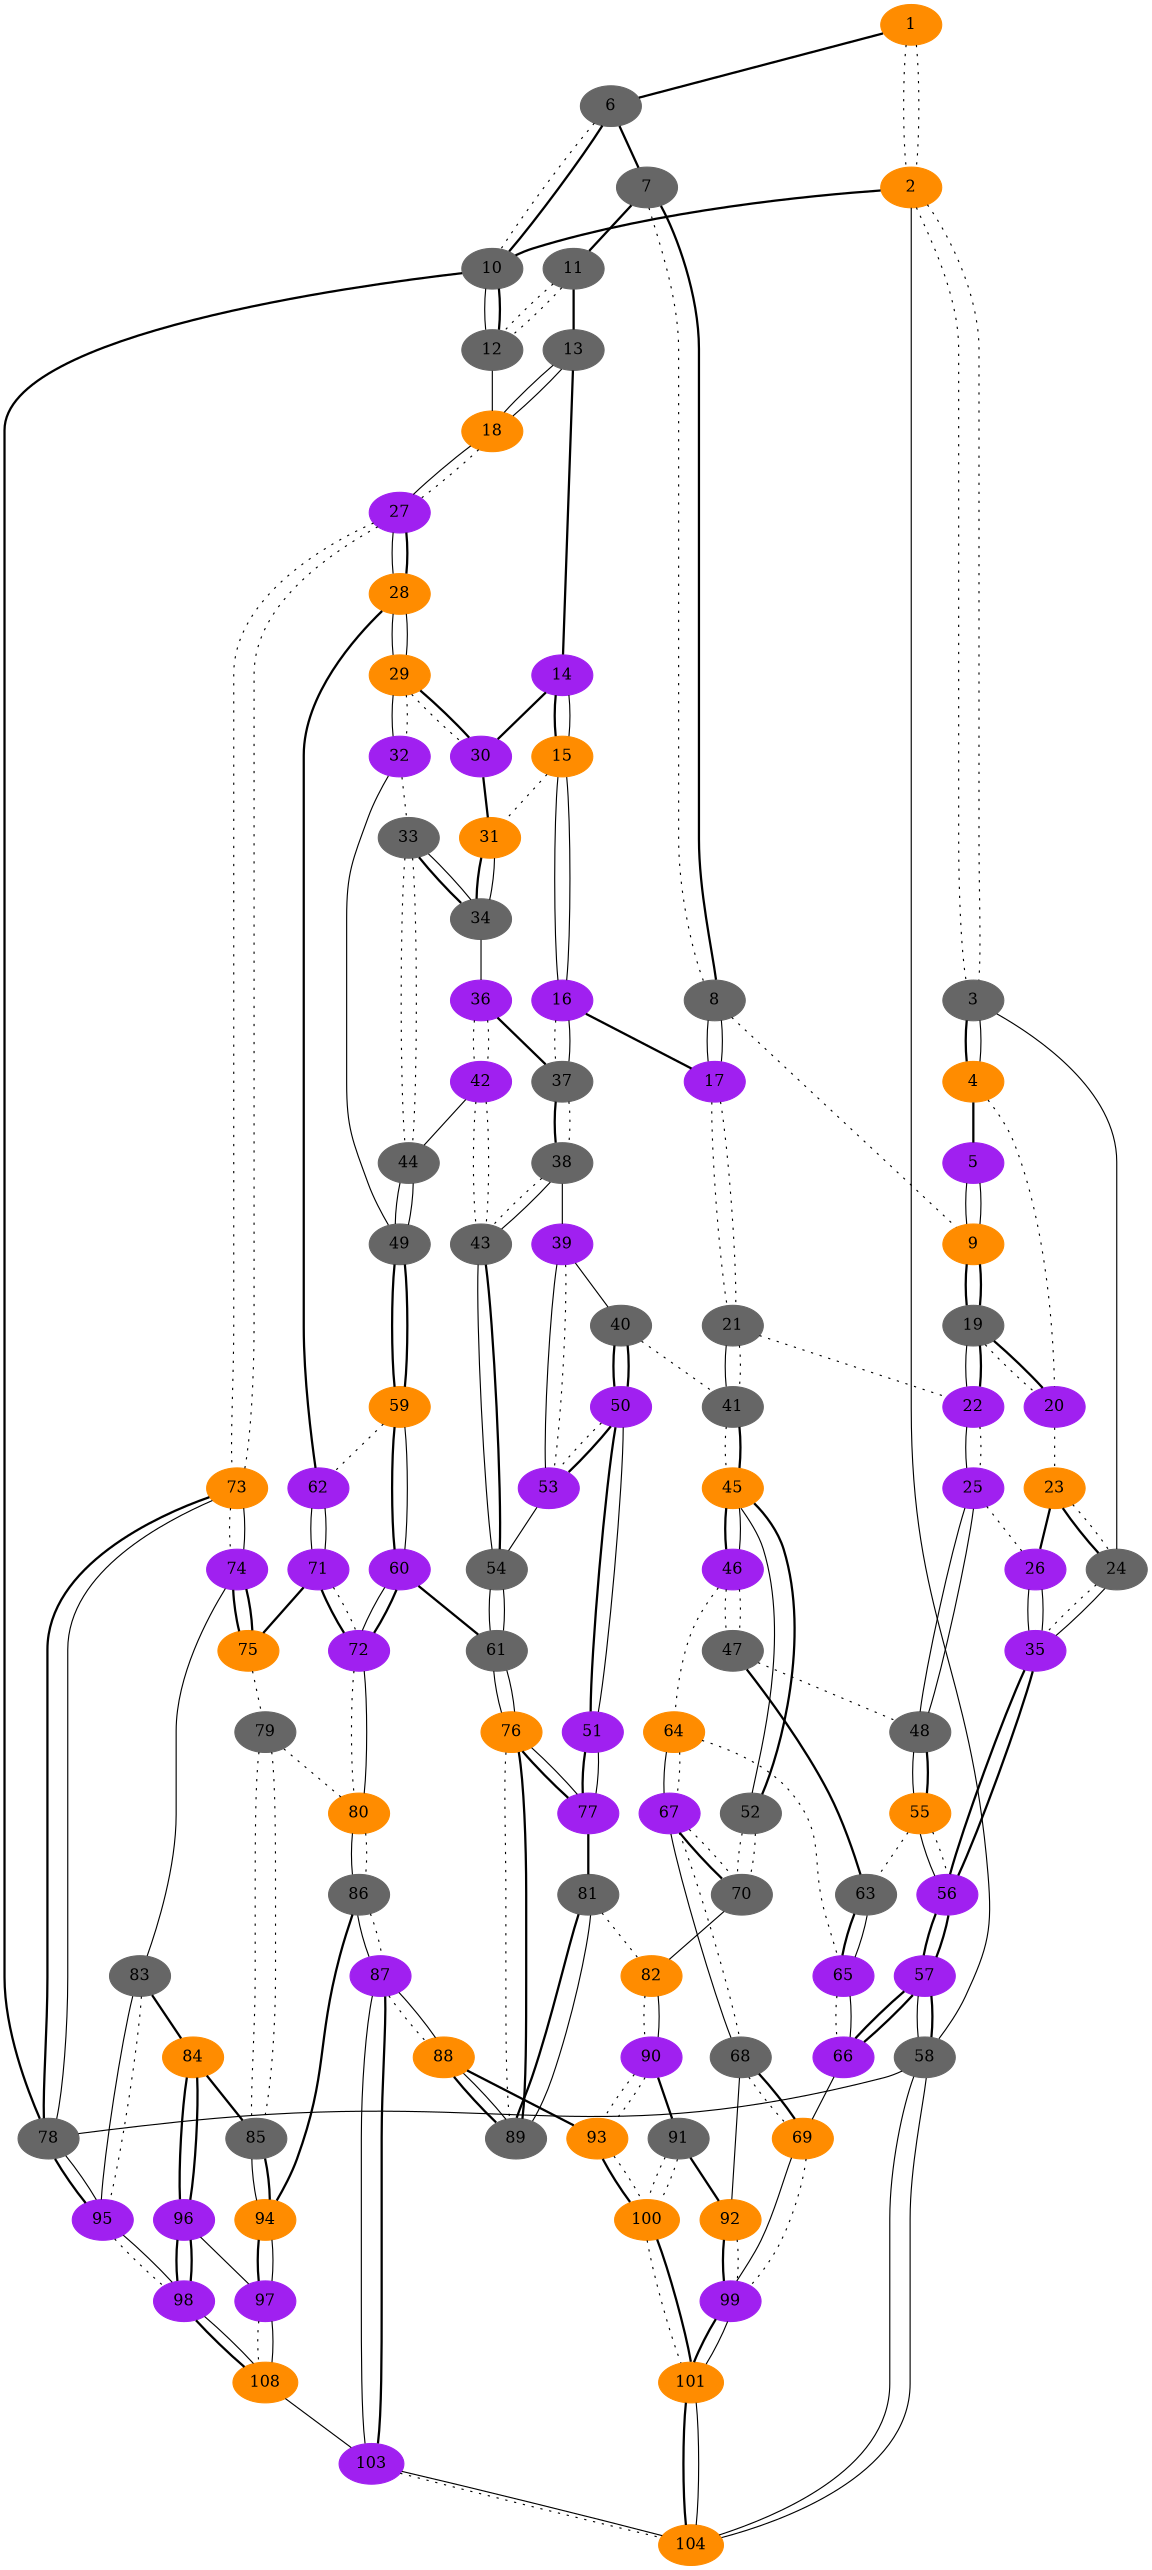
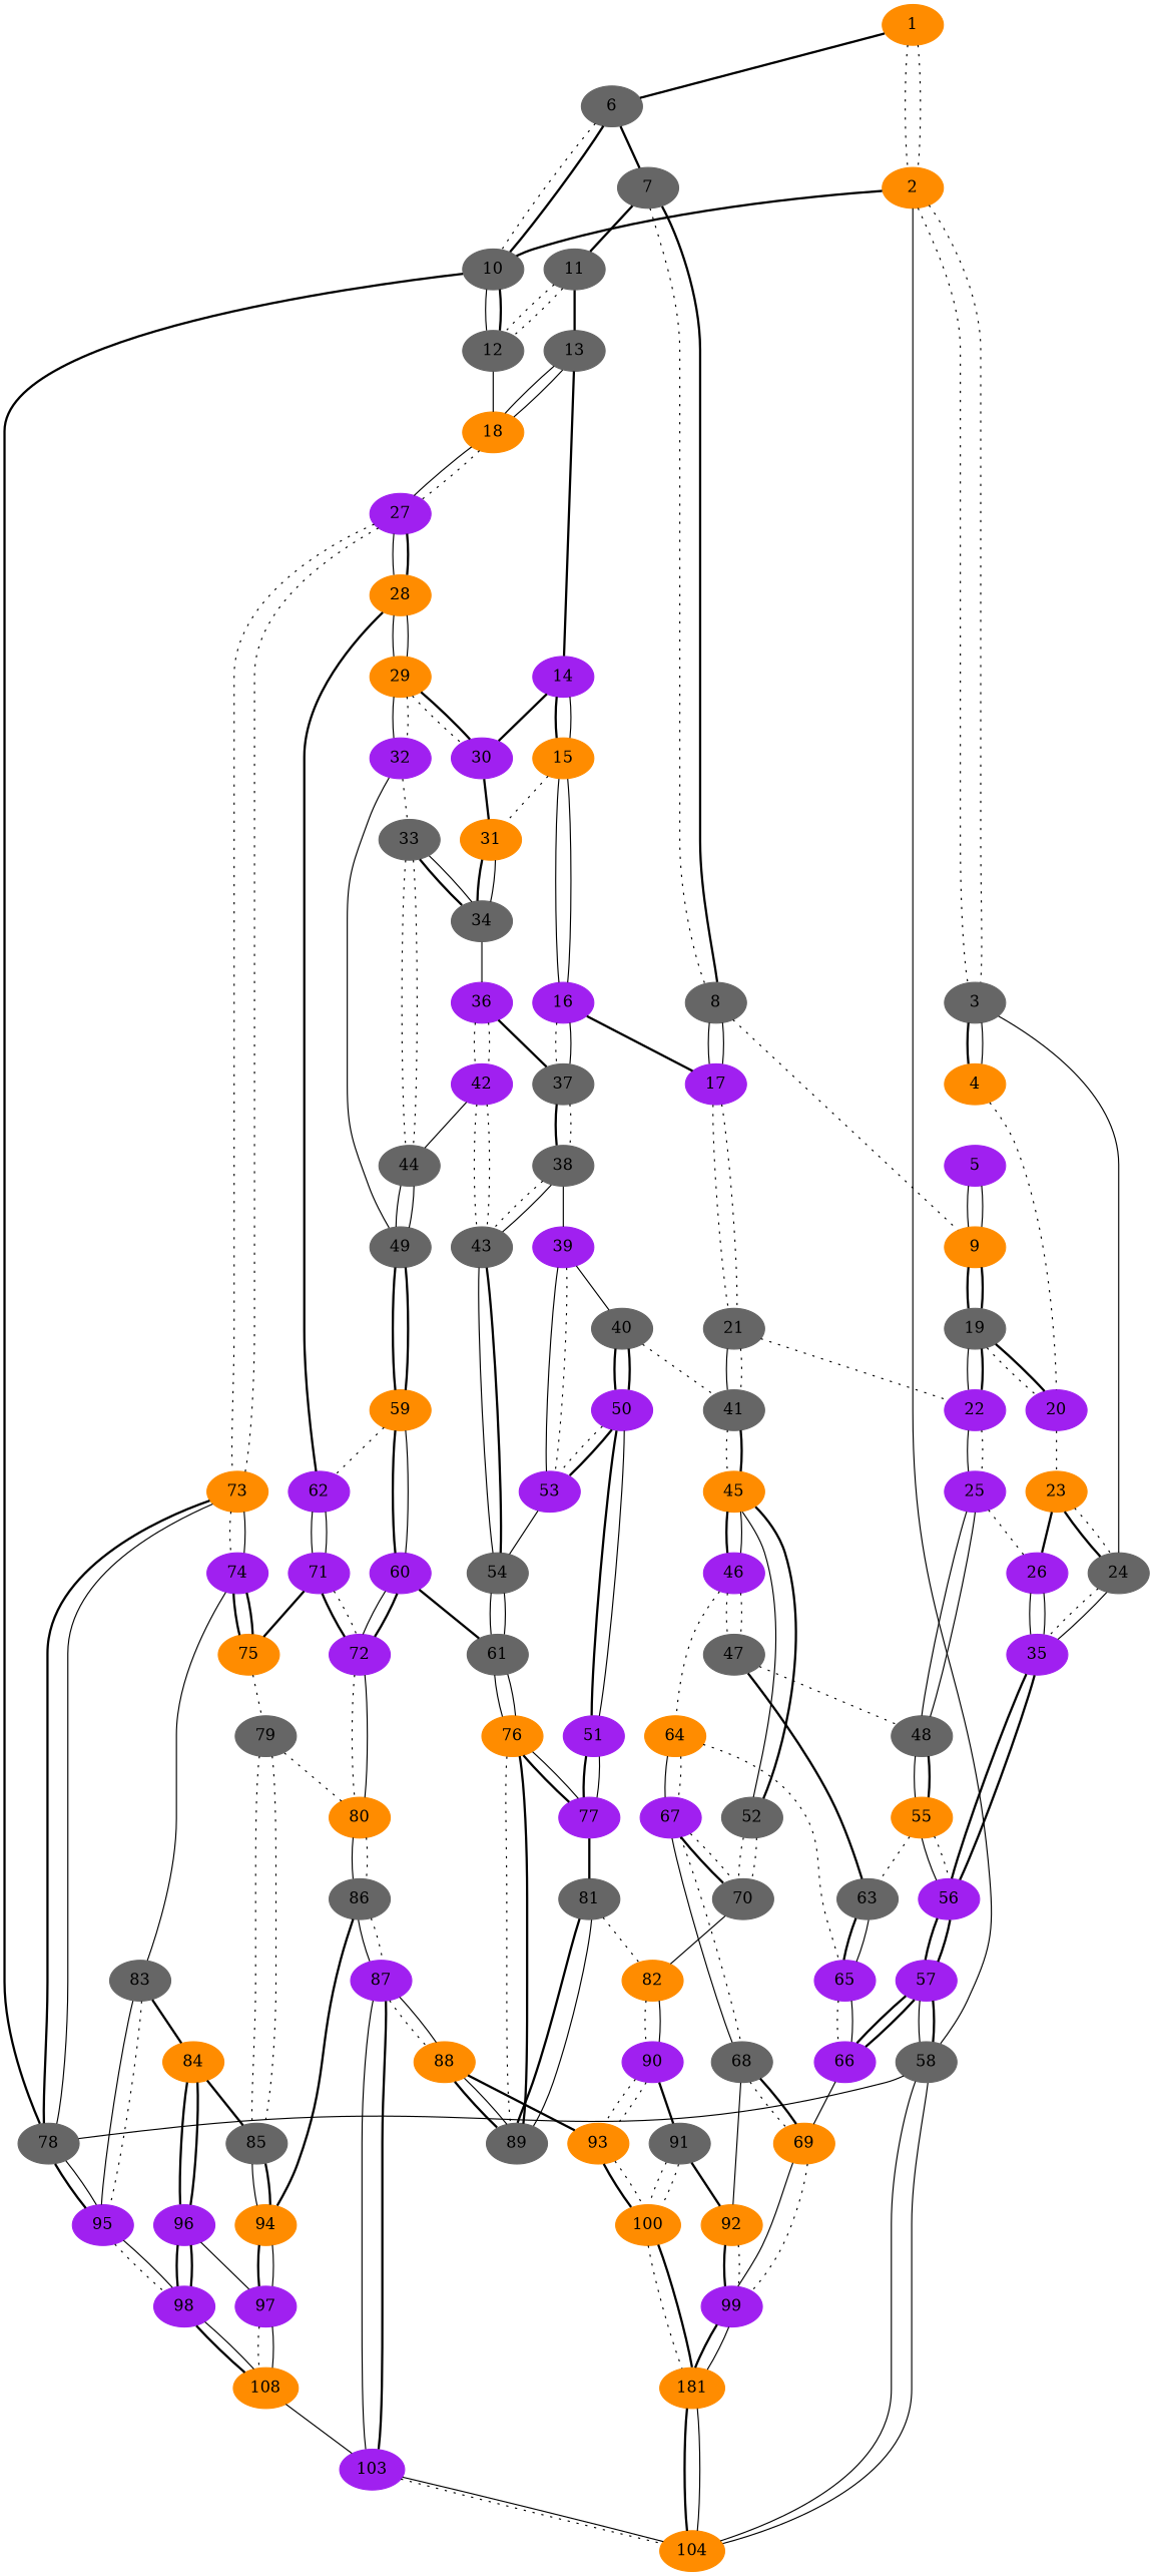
  graph {
    node [color=purple style=filled]
    edge [style=solid]
    1 [color=darkorange]
    2 [color=darkorange]
    6 [color=gray40]
    3 [color=gray40]
    10 [color=gray40]
    58 [color=gray40]
    7 [color=gray40]
    4 [color=darkorange]
    24 [color=gray40]
    12 [color=gray40]
    78 [color=gray40]
    104 [color=darkorange]
    5
    20
    35
    9 [color=darkorange]
    23 [color=darkorange]
    19 [color=gray40]
    8 [color=gray40]
    11 [color=gray40]
    17
    13 [color=gray40]
    21 [color=gray40]
    22
    18 [color=darkorange]
    95
    14
    27
    15 [color=darkorange]
    30
    16
    31 [color=darkorange]
    37 [color=gray40]
    34 [color=gray40]
    38 [color=gray40]
    41 [color=gray40]
    28 [color=darkorange]
    73 [color=darkorange]
    25
    26
    45 [color=darkorange]
    48 [color=gray40]
    56
    55 [color=darkorange]
    29 [color=darkorange]
    62
    74
    32
    71
    33 [color=gray40]
    49 [color=gray40]
    36
    44 [color=gray40]
    59 [color=darkorange]
    42
    57
    43 [color=gray40]
    39
    40 [color=gray40]
    53
    54 [color=gray40]
    50
    51
    46
    52 [color=gray40]
    61 [color=gray40]
    47 [color=gray40]
    64 [color=darkorange]
    70 [color=gray40]
    63 [color=gray40]
    65
    67
    60
    77
    81 [color=gray40]
    82 [color=darkorange]
    76 [color=darkorange]
    66
    69 [color=darkorange]
    72
    80 [color=darkorange]
    89 [color=gray40]
    75 [color=darkorange]
    68 [color=gray40]
    99
    92 [color=darkorange]
-   101 [color=darkorange]
+   101 [color=darkorange label=181]
    90
    79 [color=gray40]
    86 [color=gray40]
    83 [color=gray40]
    84 [color=darkorange]
    85 [color=gray40]
    98
    94 [color=darkorange]
    87
    93 [color=darkorange]
    91 [color=gray40]
    96
    97
    88 [color=darkorange]
    103
    100 [color=darkorange]
    n104 [color=darkorange label=108]
    1 -- 2 [style=dotted]
    1 -- 2 [style=dotted]
    1 -- 6 [style=bold]
    2 -- 3 [style=dotted]
    2 -- 3 [style=dotted]
    2 -- 10 [style=bold]
    2 -- 58
    6 -- 10 [style=dotted]
    6 -- 10 [style=bold]
    6 -- 7 [style=bold]
    3 -- 4 [style=bold]
    3 -- 4
    3 -- 24
    10 -- 12
    10 -- 12 [style=bold]
    10 -- 78 [style=bold]
    58 -- 78
    58 -- 104
    58 -- 104
    7 -- 8 [style=dotted]
    7 -- 8 [style=bold]
    7 -- 11 [style=bold]
-   4 -- 5 [style=bold]
    4 -- 20 [style=dotted]
    24 -- 35 [style=dotted]
    24 -- 35
    12 -- 18
    78 -- 95 [style=bold]
    78 -- 95
    5 -- 9
    5 -- 9
    20 -- 23 [style=dotted]
    35 -- 56 [style=bold]
    35 -- 56 [style=bold]
    9 -- 19 [style=bold]
    9 -- 19 [style=bold]
    23 -- 24 [style=bold]
    23 -- 24 [style=dotted]
    23 -- 26 [style=bold]
    19 -- 20 [style=dotted]
    19 -- 20 [style=bold]
    19 -- 22
    19 -- 22 [style=bold]
    8 -- 9 [style=dotted]
    8 -- 17
    8 -- 17
    11 -- 12 [style=dotted]
    11 -- 12 [style=dotted]
    11 -- 13 [style=bold]
    17 -- 21 [style=dotted]
    17 -- 21 [style=dotted]
    13 -- 18
    13 -- 18
    13 -- 14 [style=bold]
    21 -- 22 [style=dotted]
    21 -- 41
    21 -- 41 [style=dotted]
    22 -- 25
    22 -- 25 [style=dotted]
    18 -- 27
    18 -- 27 [style=dotted]
    95 -- 98 [style=dotted]
    95 -- 98
    14 -- 15 [style=bold]
    14 -- 15
    14 -- 30 [style=bold]
    27 -- 28
    27 -- 28 [style=bold]
    27 -- 73 [style=dotted]
    27 -- 73 [style=dotted]
    15 -- 16
    15 -- 16
    15 -- 31 [style=dotted]
    30 -- 31 [style=bold]
    16 -- 17 [style=bold]
    16 -- 37 [style=dotted]
    16 -- 37
    31 -- 34 [style=bold]
    31 -- 34
    37 -- 38 [style=bold]
    37 -- 38 [style=dotted]
    34 -- 36
    38 -- 43 [style=dotted]
    38 -- 43
    38 -- 39
    41 -- 45 [style=dotted]
    41 -- 45 [style=bold]
    28 -- 29
    28 -- 29
    28 -- 62 [style=bold]
    73 -- 78 [style=bold]
    73 -- 78
    73 -- 74 [style=dotted]
    73 -- 74
    25 -- 26 [style=dotted]
    25 -- 48
    25 -- 48
    26 -- 35
    26 -- 35
    45 -- 46 [style=bold]
    45 -- 46
    45 -- 52
    45 -- 52 [style=bold]
    48 -- 55
    48 -- 55 [style=bold]
    56 -- 57 [style=bold]
    56 -- 57 [style=bold]
    55 -- 56
    55 -- 56 [style=dotted]
    55 -- 63 [style=dotted]
    29 -- 30 [style=dotted]
    29 -- 30 [style=bold]
    29 -- 32
    29 -- 32 [style=dotted]
    62 -- 71
    62 -- 71
    74 -- 75 [style=bold]
    74 -- 75 [style=bold]
    74 -- 83
    32 -- 33 [style=dotted]
    32 -- 49
    71 -- 72 [style=bold]
    71 -- 72 [style=dotted]
    71 -- 75 [style=bold]
    33 -- 34 [style=bold]
    33 -- 34
    33 -- 44 [style=dotted]
    33 -- 44 [style=dotted]
    49 -- 59 [style=bold]
    49 -- 59 [style=bold]
    36 -- 37 [style=bold]
    36 -- 42 [style=dotted]
    36 -- 42 [style=dotted]
    44 -- 49
    44 -- 49
    59 -- 62 [style=dotted]
    59 -- 60 [style=bold]
    59 -- 60
    42 -- 44
    42 -- 43 [style=dotted]
    42 -- 43 [style=dotted]
    57 -- 58
    57 -- 58 [style=bold]
    57 -- 66 [style=bold]
    57 -- 66 [style=bold]
    43 -- 54
    43 -- 54 [style=bold]
    39 -- 40
    39 -- 53
    39 -- 53 [style=dotted]
    40 -- 41 [style=dotted]
    40 -- 50 [style=bold]
    40 -- 50 [style=bold]
    53 -- 54
    54 -- 61
    54 -- 61
    50 -- 53 [style=dotted]
    50 -- 53 [style=bold]
    50 -- 51 [style=bold]
    50 -- 51
    51 -- 77 [style=bold]
    51 -- 77
    46 -- 47 [style=dotted]
    46 -- 47 [style=dotted]
    46 -- 64 [style=dotted]
    52 -- 70 [style=dotted]
    52 -- 70 [style=dotted]
    61 -- 76
    61 -- 76
    47 -- 48 [style=dotted]
    47 -- 63 [style=bold]
    64 -- 65 [style=dotted]
    64 -- 67
    64 -- 67 [style=dotted]
    70 -- 82
    63 -- 65 [style=bold]
    63 -- 65
    65 -- 66 [style=dotted]
    65 -- 66
    67 -- 70 [style=bold]
    67 -- 70 [style=dotted]
    67 -- 68
    67 -- 68 [style=dotted]
    60 -- 61 [style=bold]
    60 -- 72
    60 -- 72 [style=bold]
    77 -- 81 [style=bold]
    81 -- 82 [style=dotted]
    81 -- 89 [style=bold]
    81 -- 89
    82 -- 90 [style=dotted]
    82 -- 90
    76 -- 77 [style=bold]
    76 -- 77
    76 -- 89 [style=dotted]
    76 -- 89 [style=bold]
    66 -- 69
    69 -- 99
    69 -- 99 [style=dotted]
    72 -- 80 [style=dotted]
    72 -- 80
    80 -- 86
    80 -- 86 [style=dotted]
    75 -- 79 [style=dotted]
    68 -- 69 [style=dotted]
    68 -- 69 [style=bold]
    68 -- 92
    99 -- 101 [style=bold]
    99 -- 101
    92 -- 99 [style=bold]
    92 -- 99 [style=dotted]
    101 -- 104 [style=bold]
    101 -- 104
    90 -- 93 [style=dotted]
    90 -- 93 [style=dotted]
    90 -- 91 [style=bold]
    79 -- 80 [style=dotted]
    79 -- 85 [style=dotted]
    79 -- 85 [style=dotted]
    86 -- 94 [style=bold]
    86 -- 87
    86 -- 87 [style=dotted]
    83 -- 95
    83 -- 95 [style=dotted]
    83 -- 84 [style=bold]
    84 -- 85 [style=bold]
    84 -- 96 [style=bold]
    84 -- 96 [style=bold]
    85 -- 94
    85 -- 94 [style=bold]
    98 -- n104 [style=bold]
    98 -- n104
    94 -- 97 [style=bold]
    94 -- 97
    87 -- 88 [style=dotted]
    87 -- 88
    87 -- 103
    87 -- 103 [style=bold]
    93 -- 100 [style=bold]
    93 -- 100 [style=dotted]
    91 -- 92 [style=bold]
    91 -- 100 [style=dotted]
    91 -- 100 [style=dotted]
    96 -- 98 [style=bold]
    96 -- 98 [style=bold]
    96 -- 97
    97 -- n104 [style=dotted]
    97 -- n104
    88 -- 89 [style=bold]
    88 -- 89
    88 -- 93 [style=bold]
    103 -- 104 [style=dotted]
    103 -- 104
    100 -- 101 [style=dotted]
    100 -- 101 [style=bold]
    n104 -- 103
  }
